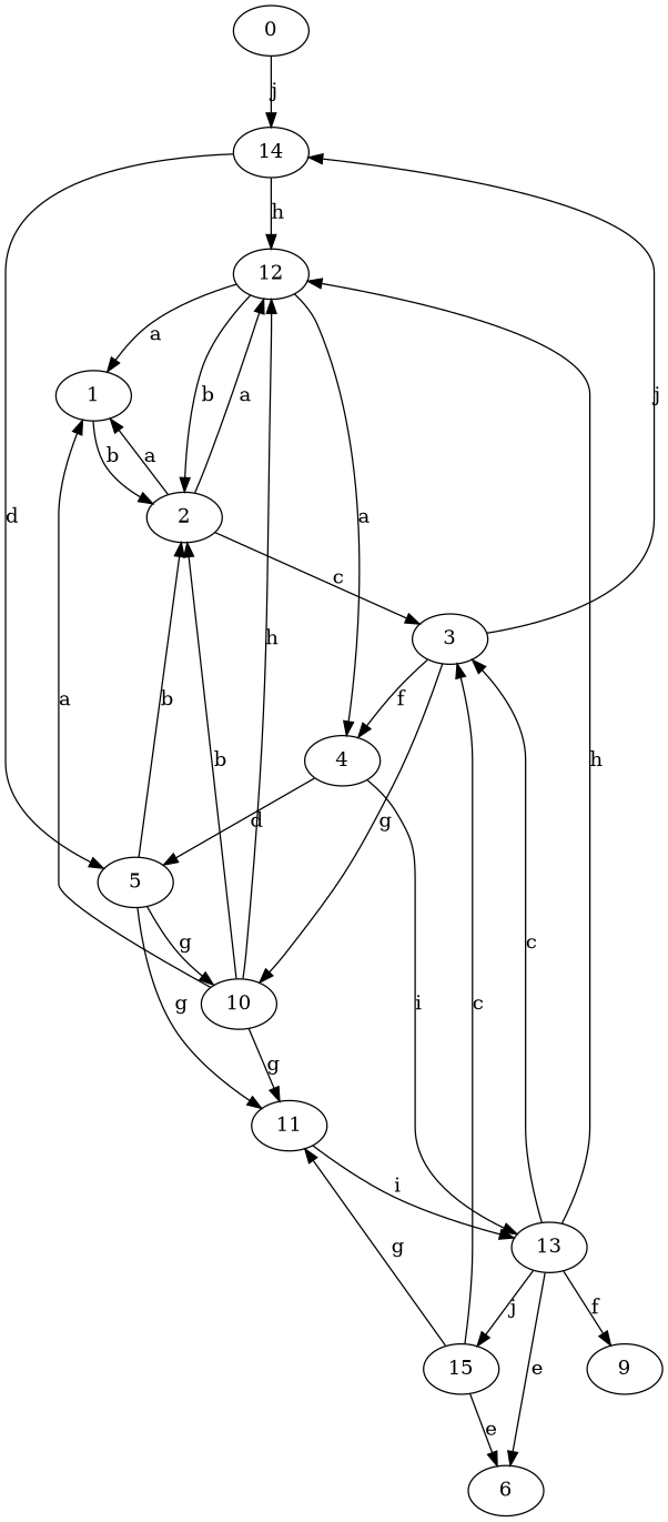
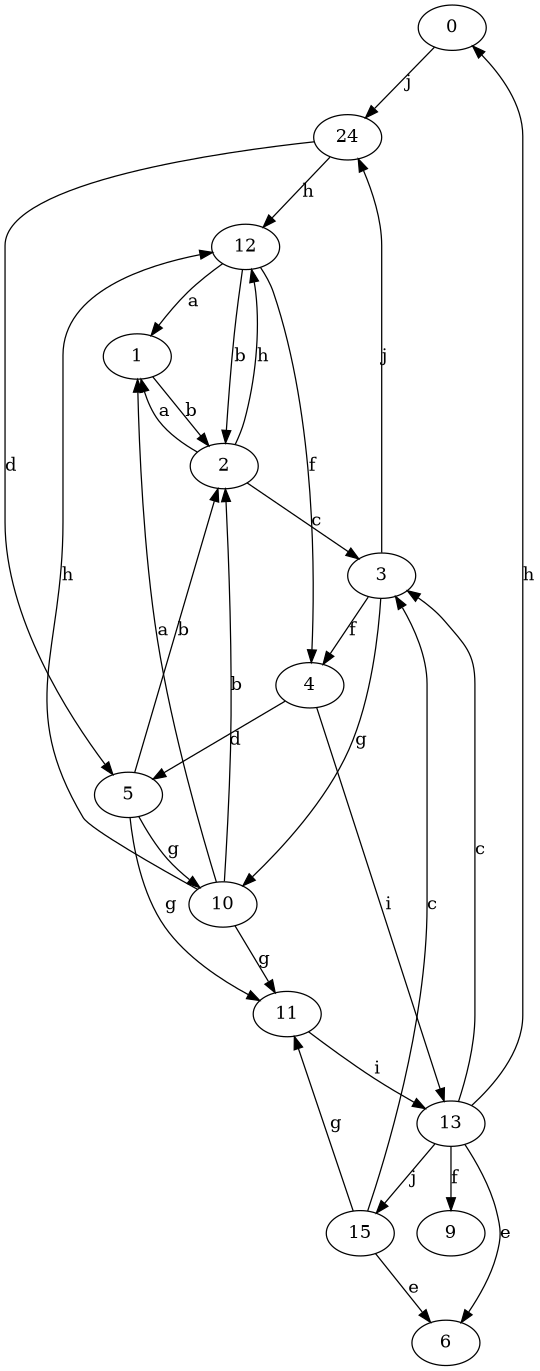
  strict digraph {
    0
-   14
+   14 [label=24]
    12
    5
    1
    2
    3
    n8 [label=4]
    10
    13
    11
    6
    9
    15
    0 -> 14 [label=j]
    14 -> 12 [label=h]
    14 -> 5 [label=d]
    12 -> 1 [label=a]
    12 -> 2 [label=b]
-   12 -> n8 [label=a]
+   12 -> n8 [label=f]
    5 -> 2 [label=b]
    5 -> 10 [label=g]
    5 -> 11 [label=g]
    1 -> 2 [label=b]
-   2 -> 12 [label=a]
+   2 -> 12 [label=h]
    2 -> 1 [label=a]
    2 -> 3 [label=c]
    3 -> 14 [label=j]
    3 -> n8 [label=f]
    3 -> 10 [label=g]
    n8 -> 5 [label=d]
    n8 -> 13 [label=i]
    10 -> 12 [label=h]
    10 -> 1 [label=a]
    10 -> 2 [label=b]
    10 -> 11 [label=g]
-   13 -> 12 [label=h]
+   13 -> 0 [label=h]
    13 -> 3 [label=c]
    13 -> 6 [label=e]
    13 -> 9 [label=f]
    13 -> 15 [label=j]
    11 -> 13 [label=i]
    15 -> 3 [label=c]
    15 -> 11 [label=g]
    15 -> 6 [label=e]
  }
